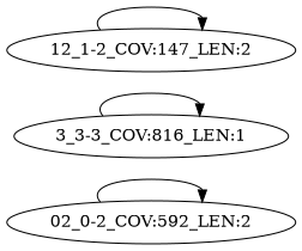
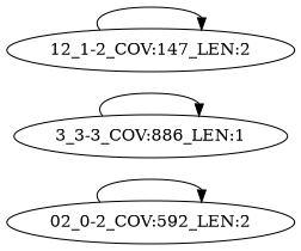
  digraph {
    rankdir=LR
    "02_0-2_COV:592_LEN:2"
-   "3_3-3_COV:886_LEN:1" [label="3_3-3_COV:816_LEN:1"]
+   "3_3-3_COV:886_LEN:1"
    "12_1-2_COV:147_LEN:2"
    "02_0-2_COV:592_LEN:2" -> "02_0-2_COV:592_LEN:2"
    "3_3-3_COV:886_LEN:1" -> "3_3-3_COV:886_LEN:1"
    "12_1-2_COV:147_LEN:2" -> "12_1-2_COV:147_LEN:2"
  }
